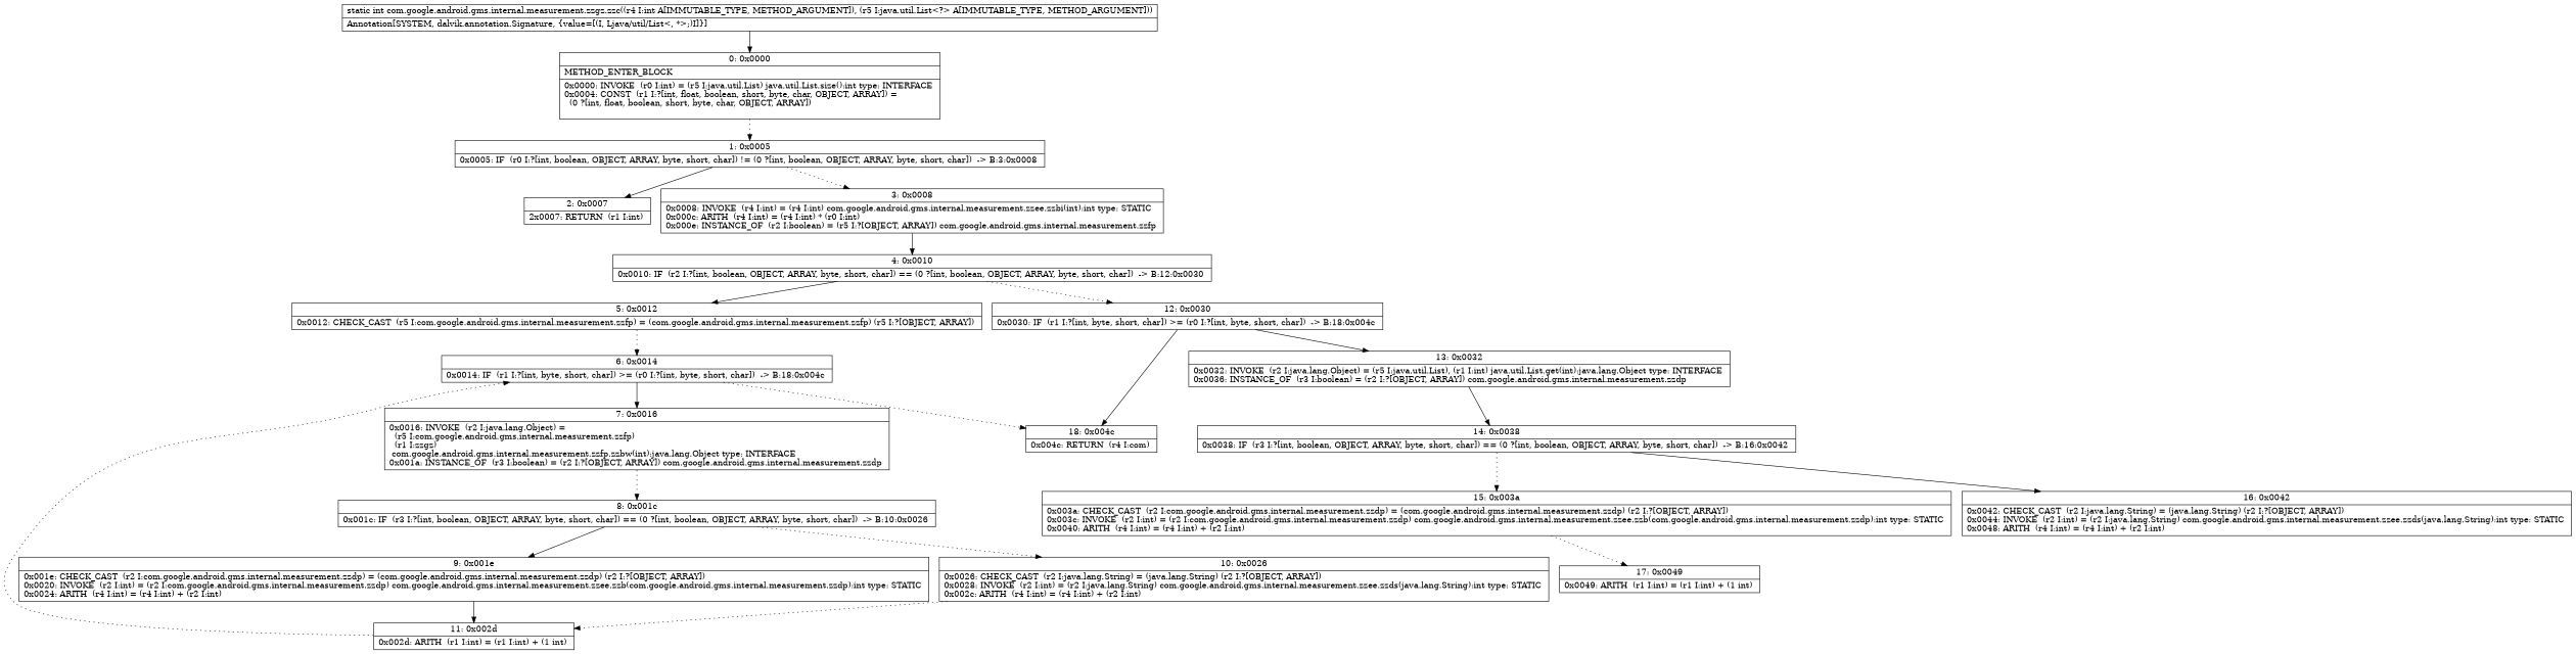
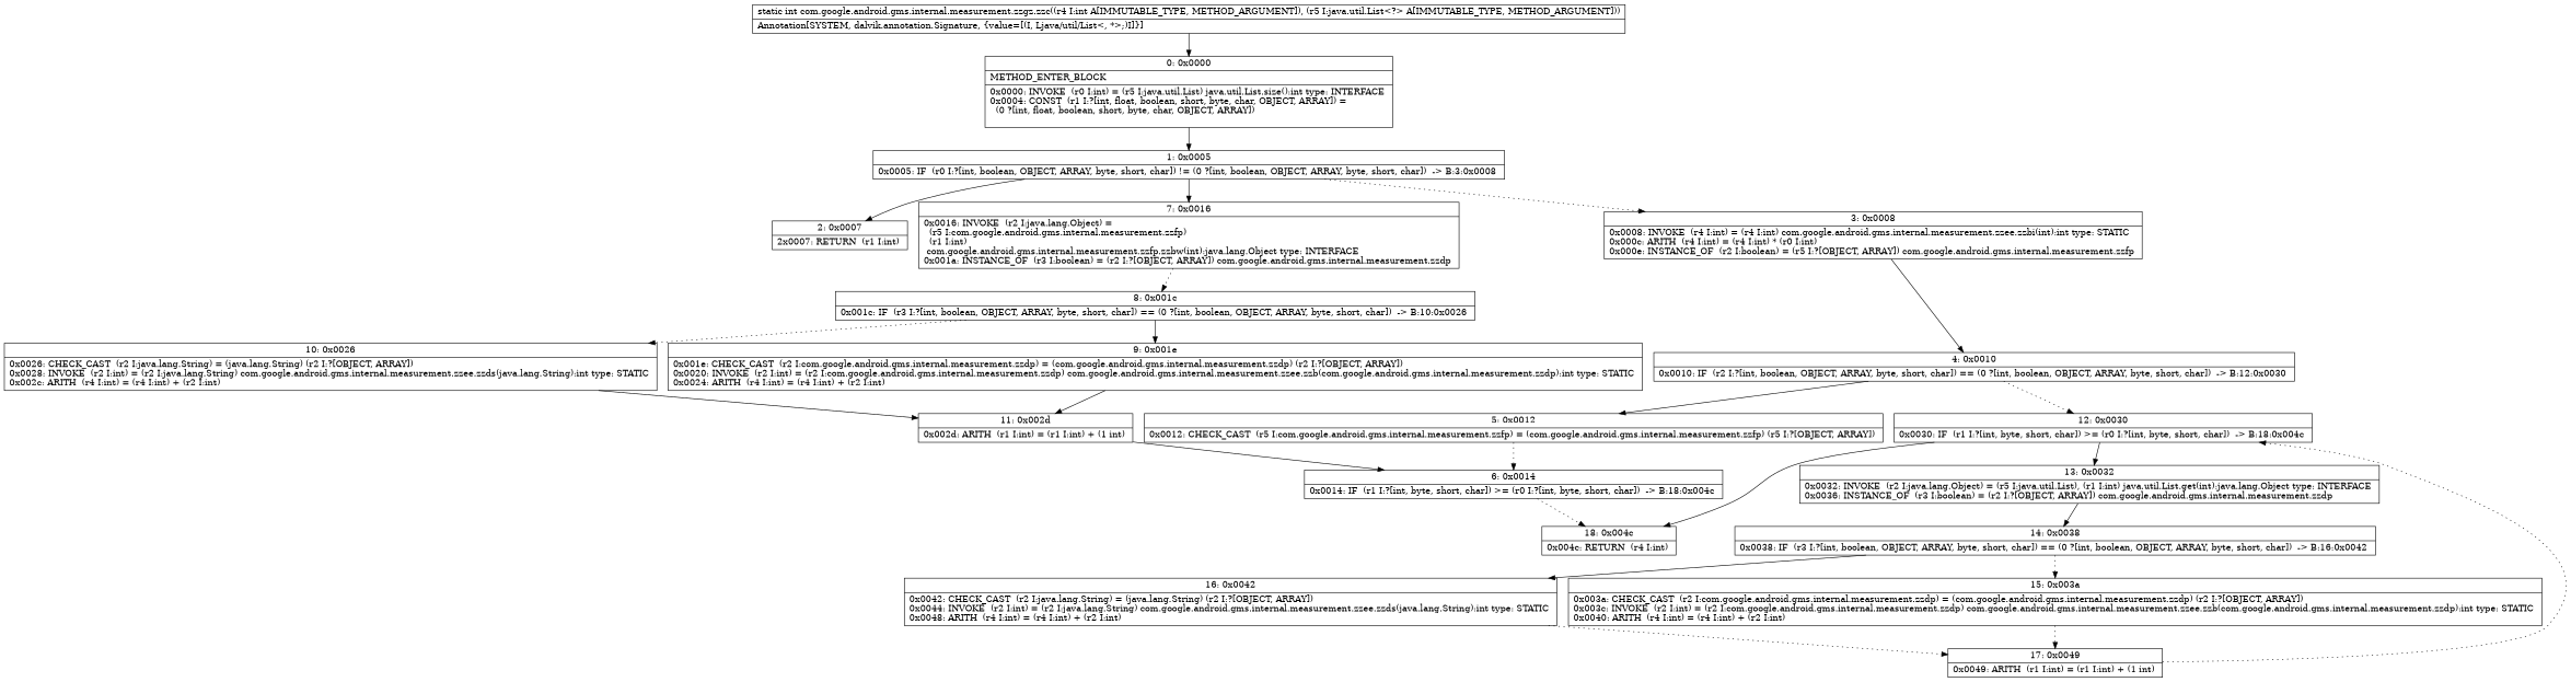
  digraph {
    fontname="DejaVu Serif"
    node [fontname="DejaVu Serif" shape=record]
    edge [fontname="DejaVu Serif" style=solid]
    n1 [label="{0\:\ 0x0000|METHOD_ENTER_BLOCK\l|0x0000: INVOKE  (r0 I:int) = (r5 I:java.util.List) java.util.List.size():int type: INTERFACE \l0x0004: CONST  (r1 I:?[int, float, boolean, short, byte, char, OBJECT, ARRAY]) = \l  (0 ?[int, float, boolean, short, byte, char, OBJECT, ARRAY])\l \l}"]
    n2 [label="{1\:\ 0x0005|0x0005: IF  (r0 I:?[int, boolean, OBJECT, ARRAY, byte, short, char]) != (0 ?[int, boolean, OBJECT, ARRAY, byte, short, char])  \-\> B:3:0x0008 \l}"]
    n3 [label="{2\:\ 0x0007|2x0007: RETURN  (r1 I:int) \l}"]
    n4 [label="{3\:\ 0x0008|0x0008: INVOKE  (r4 I:int) = (r4 I:int) com.google.android.gms.internal.measurement.zzee.zzbi(int):int type: STATIC \l0x000c: ARITH  (r4 I:int) = (r4 I:int) * (r0 I:int) \l0x000e: INSTANCE_OF  (r2 I:boolean) = (r5 I:?[OBJECT, ARRAY]) com.google.android.gms.internal.measurement.zzfp \l}"]
    n5 [label="{4\:\ 0x0010|0x0010: IF  (r2 I:?[int, boolean, OBJECT, ARRAY, byte, short, char]) == (0 ?[int, boolean, OBJECT, ARRAY, byte, short, char])  \-\> B:12:0x0030 \l}"]
    n6 [label="{5\:\ 0x0012|0x0012: CHECK_CAST  (r5 I:com.google.android.gms.internal.measurement.zzfp) = (com.google.android.gms.internal.measurement.zzfp) (r5 I:?[OBJECT, ARRAY]) \l}"]
    n7 [label="{12\:\ 0x0030|0x0030: IF  (r1 I:?[int, byte, short, char]) \>= (r0 I:?[int, byte, short, char])  \-\> B:18:0x004c \l}"]
    n8 [label="{6\:\ 0x0014|0x0014: IF  (r1 I:?[int, byte, short, char]) \>= (r0 I:?[int, byte, short, char])  \-\> B:18:0x004c \l}"]
-   n9 [label="{18\:\ 0x004c|0x004c: RETURN  (r4 I:com) \l}"]
+   n9 [label="{18\:\ 0x004c|0x004c: RETURN  (r4 I:int) \l}"]
    n10 [label="{13\:\ 0x0032|0x0032: INVOKE  (r2 I:java.lang.Object) = (r5 I:java.util.List), (r1 I:int) java.util.List.get(int):java.lang.Object type: INTERFACE \l0x0036: INSTANCE_OF  (r3 I:boolean) = (r2 I:?[OBJECT, ARRAY]) com.google.android.gms.internal.measurement.zzdp \l}"]
-   n11 [label="{7\:\ 0x0016|0x0016: INVOKE  (r2 I:java.lang.Object) = \l  (r5 I:com.google.android.gms.internal.measurement.zzfp)\l  (r1 I:zzgz)\l com.google.android.gms.internal.measurement.zzfp.zzbw(int):java.lang.Object type: INTERFACE \l0x001a: INSTANCE_OF  (r3 I:boolean) = (r2 I:?[OBJECT, ARRAY]) com.google.android.gms.internal.measurement.zzdp \l}"]
+   n11 [label="{7\:\ 0x0016|0x0016: INVOKE  (r2 I:java.lang.Object) = \l  (r5 I:com.google.android.gms.internal.measurement.zzfp)\l  (r1 I:int)\l com.google.android.gms.internal.measurement.zzfp.zzbw(int):java.lang.Object type: INTERFACE \l0x001a: INSTANCE_OF  (r3 I:boolean) = (r2 I:?[OBJECT, ARRAY]) com.google.android.gms.internal.measurement.zzdp \l}"]
    n12 [label="{8\:\ 0x001c|0x001c: IF  (r3 I:?[int, boolean, OBJECT, ARRAY, byte, short, char]) == (0 ?[int, boolean, OBJECT, ARRAY, byte, short, char])  \-\> B:10:0x0026 \l}"]
    n13 [label="{9\:\ 0x001e|0x001e: CHECK_CAST  (r2 I:com.google.android.gms.internal.measurement.zzdp) = (com.google.android.gms.internal.measurement.zzdp) (r2 I:?[OBJECT, ARRAY]) \l0x0020: INVOKE  (r2 I:int) = (r2 I:com.google.android.gms.internal.measurement.zzdp) com.google.android.gms.internal.measurement.zzee.zzb(com.google.android.gms.internal.measurement.zzdp):int type: STATIC \l0x0024: ARITH  (r4 I:int) = (r4 I:int) + (r2 I:int) \l}"]
    n14 [label="{10\:\ 0x0026|0x0026: CHECK_CAST  (r2 I:java.lang.String) = (java.lang.String) (r2 I:?[OBJECT, ARRAY]) \l0x0028: INVOKE  (r2 I:int) = (r2 I:java.lang.String) com.google.android.gms.internal.measurement.zzee.zzds(java.lang.String):int type: STATIC \l0x002c: ARITH  (r4 I:int) = (r4 I:int) + (r2 I:int) \l}"]
    n15 [label="{11\:\ 0x002d|0x002d: ARITH  (r1 I:int) = (r1 I:int) + (1 int) \l}"]
    n16 [label="{14\:\ 0x0038|0x0038: IF  (r3 I:?[int, boolean, OBJECT, ARRAY, byte, short, char]) == (0 ?[int, boolean, OBJECT, ARRAY, byte, short, char])  \-\> B:16:0x0042 \l}"]
    n17 [label="{15\:\ 0x003a|0x003a: CHECK_CAST  (r2 I:com.google.android.gms.internal.measurement.zzdp) = (com.google.android.gms.internal.measurement.zzdp) (r2 I:?[OBJECT, ARRAY]) \l0x003c: INVOKE  (r2 I:int) = (r2 I:com.google.android.gms.internal.measurement.zzdp) com.google.android.gms.internal.measurement.zzee.zzb(com.google.android.gms.internal.measurement.zzdp):int type: STATIC \l0x0040: ARITH  (r4 I:int) = (r4 I:int) + (r2 I:int) \l}"]
    n18 [label="{16\:\ 0x0042|0x0042: CHECK_CAST  (r2 I:java.lang.String) = (java.lang.String) (r2 I:?[OBJECT, ARRAY]) \l0x0044: INVOKE  (r2 I:int) = (r2 I:java.lang.String) com.google.android.gms.internal.measurement.zzee.zzds(java.lang.String):int type: STATIC \l0x0048: ARITH  (r4 I:int) = (r4 I:int) + (r2 I:int) \l}"]
    n19 [label="{17\:\ 0x0049|0x0049: ARITH  (r1 I:int) = (r1 I:int) + (1 int) \l}"]
    n20 [label="{static int com.google.android.gms.internal.measurement.zzgz.zzc((r4 I:int A[IMMUTABLE_TYPE, METHOD_ARGUMENT]), (r5 I:java.util.List\<?\> A[IMMUTABLE_TYPE, METHOD_ARGUMENT]))  | Annotation[SYSTEM, dalvik.annotation.Signature, \{value=[(I, Ljava\/util\/List\<, *\>;)I]\}]\l}"]
-   n1 -> n2 [style=dotted]
+   n1 -> n2
    n2 -> n3
    n2 -> n4 [style=dotted]
    n4 -> n5
    n5 -> n6
    n5 -> n7 [style=dotted]
    n6 -> n8 [style=dotted]
    n7 -> n9
    n7 -> n10
    n8 -> n9 [style=dotted]
-   n8 -> n11
+   n2 -> n11
    n10 -> n16
    n11 -> n12 [style=dotted]
    n12 -> n13
    n12 -> n14 [style=dotted]
    n13 -> n15
-   n14 -> n15 [style=dotted]
-   n15 -> n8 [style=dotted]
+   n14 -> n15
+   n15 -> n8
    n16 -> n17 [style=dotted]
    n16 -> n18
    n17 -> n19 [style=dotted]
+   n18 -> n19 [style=dotted]
+   n19 -> n7 [style=dotted]
    n20 -> n1
  }
